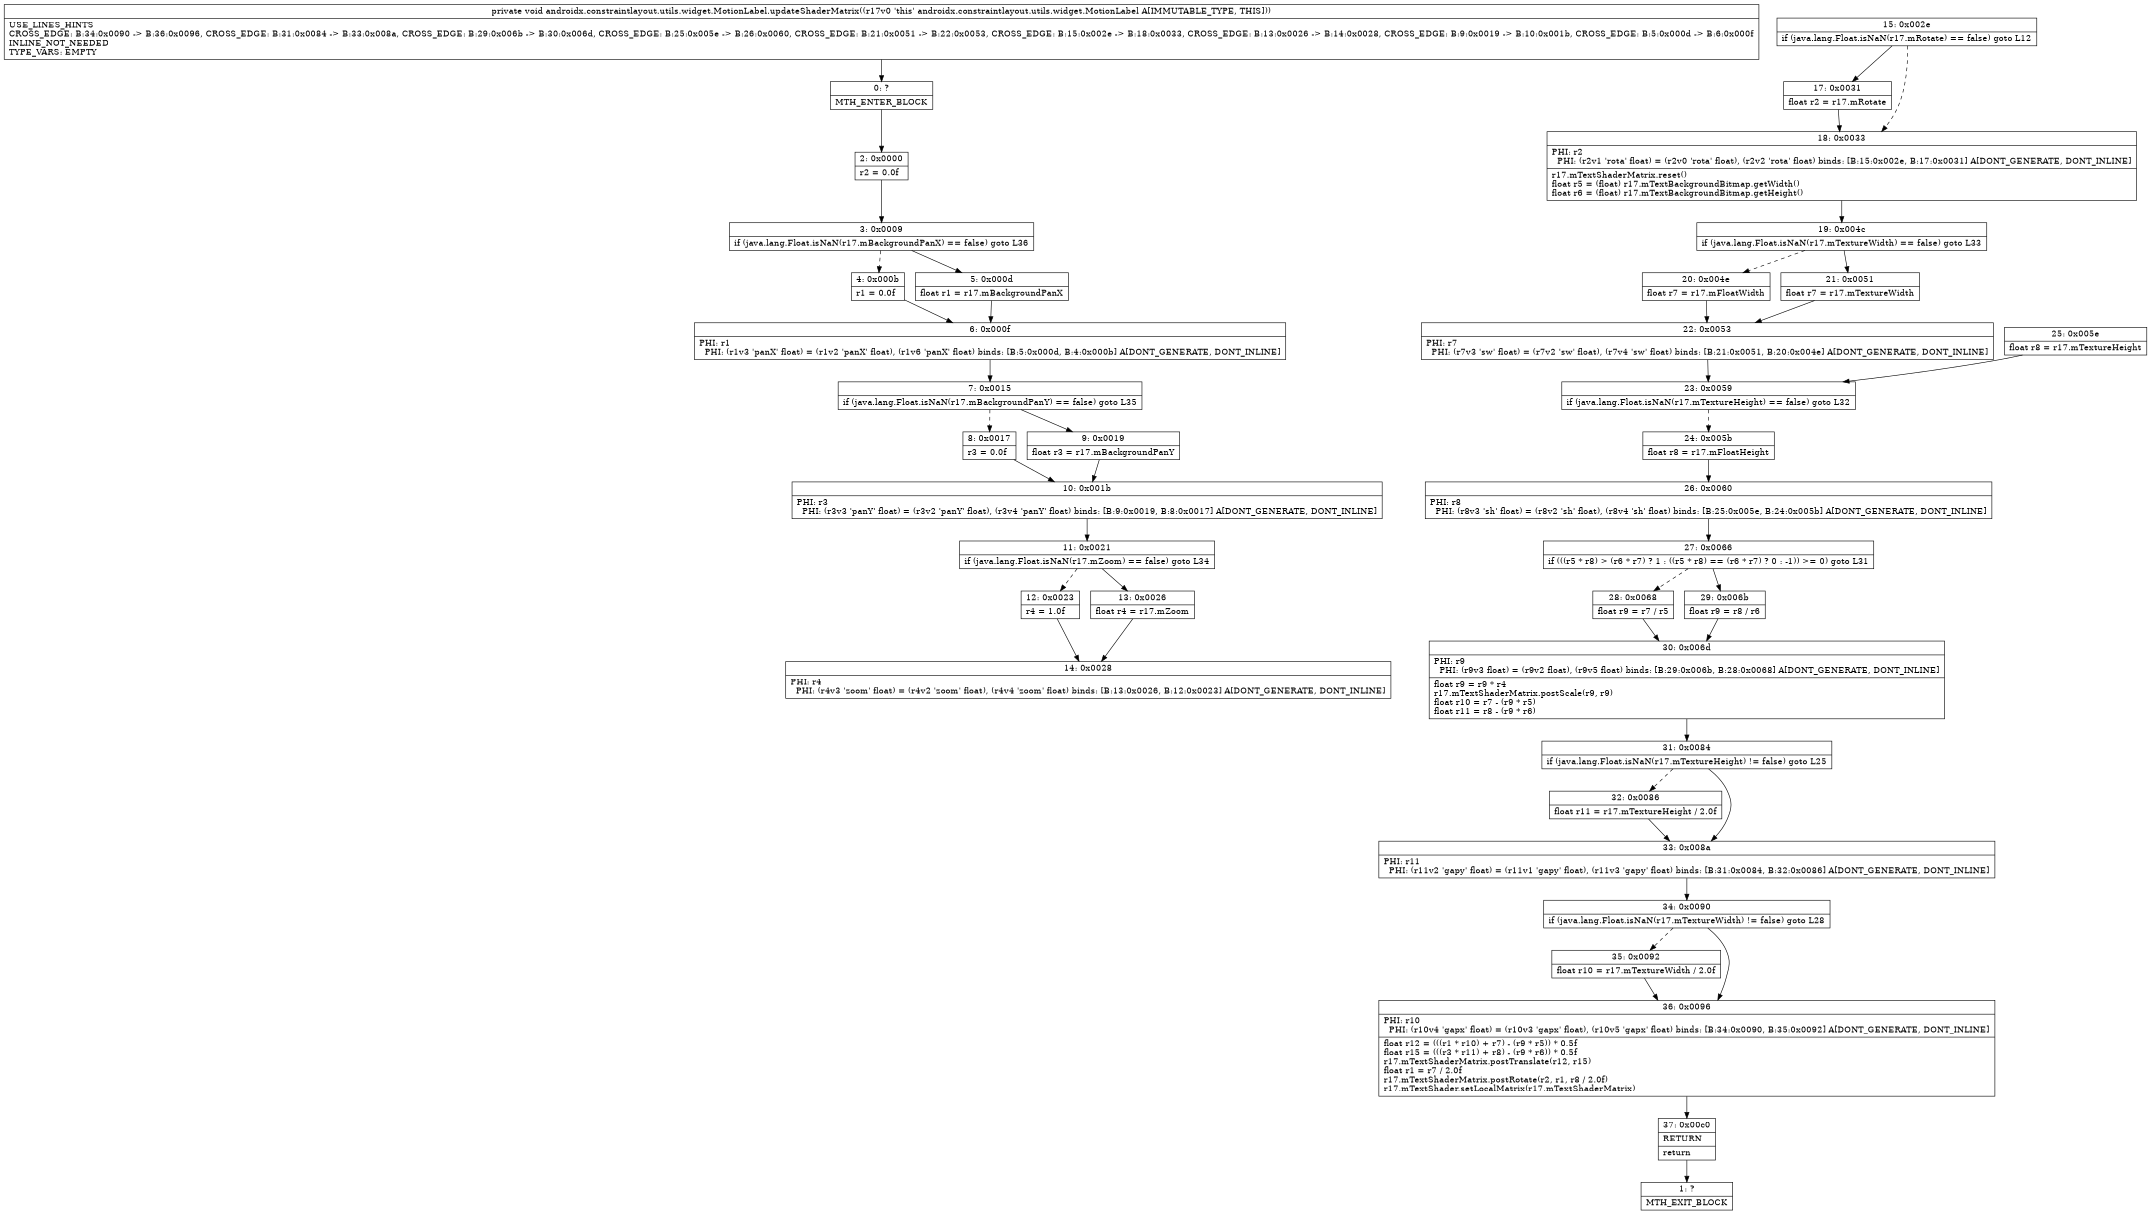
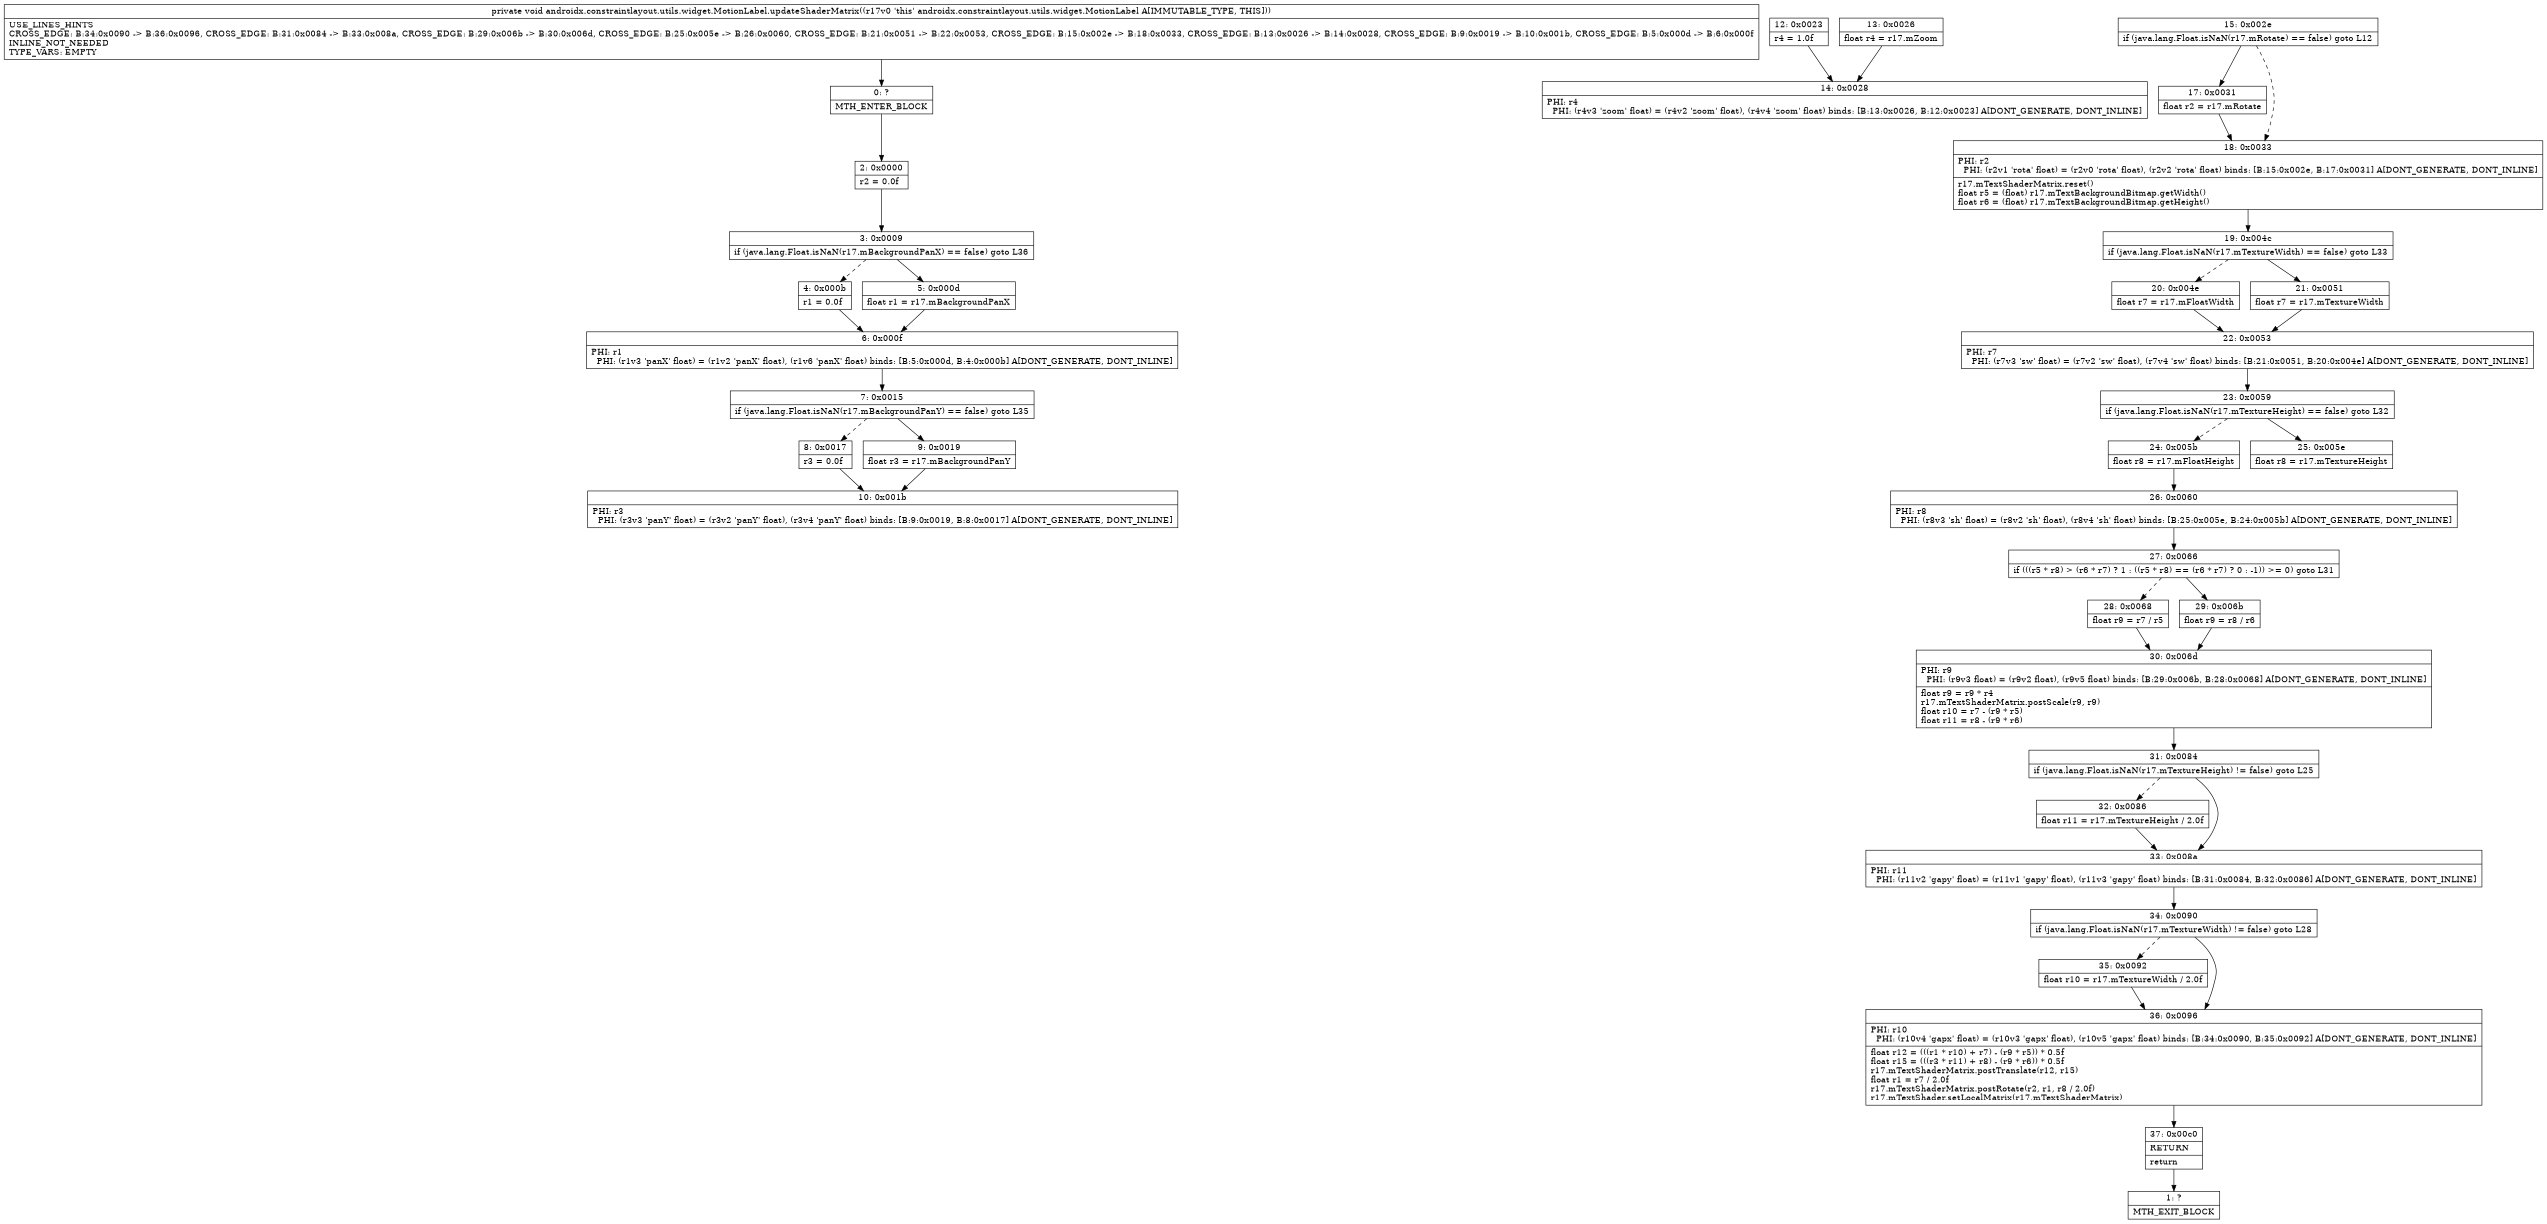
  digraph {
    node [shape=record]
    n1 [label="{0\:\ ?|MTH_ENTER_BLOCK\l}"]
    n2 [label="{2\:\ 0x0000|r2 = 0.0f\l}"]
    n3 [label="{3\:\ 0x0009|if (java.lang.Float.isNaN(r17.mBackgroundPanX) == false) goto L36\l}"]
    n4 [label="{4\:\ 0x000b|r1 = 0.0f\l}"]
    n5 [label="{5\:\ 0x000d|float r1 = r17.mBackgroundPanX\l}"]
    n6 [label="{6\:\ 0x000f|PHI: r1 \l  PHI: (r1v3 'panX' float) = (r1v2 'panX' float), (r1v6 'panX' float) binds: [B:5:0x000d, B:4:0x000b] A[DONT_GENERATE, DONT_INLINE]\l}"]
    n7 [label="{7\:\ 0x0015|if (java.lang.Float.isNaN(r17.mBackgroundPanY) == false) goto L35\l}"]
    n8 [label="{8\:\ 0x0017|r3 = 0.0f\l}"]
    n9 [label="{9\:\ 0x0019|float r3 = r17.mBackgroundPanY\l}"]
    n10 [label="{10\:\ 0x001b|PHI: r3 \l  PHI: (r3v3 'panY' float) = (r3v2 'panY' float), (r3v4 'panY' float) binds: [B:9:0x0019, B:8:0x0017] A[DONT_GENERATE, DONT_INLINE]\l}"]
-   n11 [label="{11\:\ 0x0021|if (java.lang.Float.isNaN(r17.mZoom) == false) goto L34\l}"]
    n12 [label="{12\:\ 0x0023|r4 = 1.0f\l}"]
    n13 [label="{13\:\ 0x0026|float r4 = r17.mZoom\l}"]
    n14 [label="{14\:\ 0x0028|PHI: r4 \l  PHI: (r4v3 'zoom' float) = (r4v2 'zoom' float), (r4v4 'zoom' float) binds: [B:13:0x0026, B:12:0x0023] A[DONT_GENERATE, DONT_INLINE]\l}"]
    n15 [label="{15\:\ 0x002e|if (java.lang.Float.isNaN(r17.mRotate) == false) goto L12\l}"]
    n16 [label="{17\:\ 0x0031|float r2 = r17.mRotate\l}"]
    n17 [label="{18\:\ 0x0033|PHI: r2 \l  PHI: (r2v1 'rota' float) = (r2v0 'rota' float), (r2v2 'rota' float) binds: [B:15:0x002e, B:17:0x0031] A[DONT_GENERATE, DONT_INLINE]\l|r17.mTextShaderMatrix.reset()\lfloat r5 = (float) r17.mTextBackgroundBitmap.getWidth()\lfloat r6 = (float) r17.mTextBackgroundBitmap.getHeight()\l}"]
    n18 [label="{19\:\ 0x004c|if (java.lang.Float.isNaN(r17.mTextureWidth) == false) goto L33\l}"]
    n19 [label="{20\:\ 0x004e|float r7 = r17.mFloatWidth\l}"]
    n20 [label="{21\:\ 0x0051|float r7 = r17.mTextureWidth\l}"]
    n21 [label="{22\:\ 0x0053|PHI: r7 \l  PHI: (r7v3 'sw' float) = (r7v2 'sw' float), (r7v4 'sw' float) binds: [B:21:0x0051, B:20:0x004e] A[DONT_GENERATE, DONT_INLINE]\l}"]
    n22 [label="{23\:\ 0x0059|if (java.lang.Float.isNaN(r17.mTextureHeight) == false) goto L32\l}"]
    n23 [label="{24\:\ 0x005b|float r8 = r17.mFloatHeight\l}"]
    n24 [label="{25\:\ 0x005e|float r8 = r17.mTextureHeight\l}"]
    n25 [label="{26\:\ 0x0060|PHI: r8 \l  PHI: (r8v3 'sh' float) = (r8v2 'sh' float), (r8v4 'sh' float) binds: [B:25:0x005e, B:24:0x005b] A[DONT_GENERATE, DONT_INLINE]\l}"]
    n26 [label="{27\:\ 0x0066|if (((r5 * r8) \> (r6 * r7) ? 1 : ((r5 * r8) == (r6 * r7) ? 0 : \-1)) \>= 0) goto L31\l}"]
    n27 [label="{28\:\ 0x0068|float r9 = r7 \/ r5\l}"]
    n28 [label="{29\:\ 0x006b|float r9 = r8 \/ r6\l}"]
    n29 [label="{30\:\ 0x006d|PHI: r9 \l  PHI: (r9v3 float) = (r9v2 float), (r9v5 float) binds: [B:29:0x006b, B:28:0x0068] A[DONT_GENERATE, DONT_INLINE]\l|float r9 = r9 * r4\lr17.mTextShaderMatrix.postScale(r9, r9)\lfloat r10 = r7 \- (r9 * r5)\lfloat r11 = r8 \- (r9 * r6)\l}"]
    n30 [label="{31\:\ 0x0084|if (java.lang.Float.isNaN(r17.mTextureHeight) != false) goto L25\l}"]
    n31 [label="{32\:\ 0x0086|float r11 = r17.mTextureHeight \/ 2.0f\l}"]
    n32 [label="{33\:\ 0x008a|PHI: r11 \l  PHI: (r11v2 'gapy' float) = (r11v1 'gapy' float), (r11v3 'gapy' float) binds: [B:31:0x0084, B:32:0x0086] A[DONT_GENERATE, DONT_INLINE]\l}"]
    n33 [label="{34\:\ 0x0090|if (java.lang.Float.isNaN(r17.mTextureWidth) != false) goto L28\l}"]
    n34 [label="{35\:\ 0x0092|float r10 = r17.mTextureWidth \/ 2.0f\l}"]
    n35 [label="{36\:\ 0x0096|PHI: r10 \l  PHI: (r10v4 'gapx' float) = (r10v3 'gapx' float), (r10v5 'gapx' float) binds: [B:34:0x0090, B:35:0x0092] A[DONT_GENERATE, DONT_INLINE]\l|float r12 = (((r1 * r10) + r7) \- (r9 * r5)) * 0.5f\lfloat r15 = (((r3 * r11) + r8) \- (r9 * r6)) * 0.5f\lr17.mTextShaderMatrix.postTranslate(r12, r15)\lfloat r1 = r7 \/ 2.0f\lr17.mTextShaderMatrix.postRotate(r2, r1, r8 \/ 2.0f)\lr17.mTextShader.setLocalMatrix(r17.mTextShaderMatrix)\l}"]
    n36 [label="{37\:\ 0x00c0|RETURN\l|return\l}"]
    n37 [label="{1\:\ ?|MTH_EXIT_BLOCK\l}"]
    n38 [label="{private void androidx.constraintlayout.utils.widget.MotionLabel.updateShaderMatrix((r17v0 'this' androidx.constraintlayout.utils.widget.MotionLabel A[IMMUTABLE_TYPE, THIS]))  | USE_LINES_HINTS\lCROSS_EDGE: B:34:0x0090 \-\> B:36:0x0096, CROSS_EDGE: B:31:0x0084 \-\> B:33:0x008a, CROSS_EDGE: B:29:0x006b \-\> B:30:0x006d, CROSS_EDGE: B:25:0x005e \-\> B:26:0x0060, CROSS_EDGE: B:21:0x0051 \-\> B:22:0x0053, CROSS_EDGE: B:15:0x002e \-\> B:18:0x0033, CROSS_EDGE: B:13:0x0026 \-\> B:14:0x0028, CROSS_EDGE: B:9:0x0019 \-\> B:10:0x001b, CROSS_EDGE: B:5:0x000d \-\> B:6:0x000f\lINLINE_NOT_NEEDED\lTYPE_VARS: EMPTY\l}"]
    n1 -> n2
    n2 -> n3
    n3 -> n4 [style=dashed]
    n3 -> n5
    n4 -> n6
    n5 -> n6
    n6 -> n7
    n7 -> n8 [style=dashed]
    n7 -> n9
    n8 -> n10
    n9 -> n10
-   n10 -> n11
-   n11 -> n12 [style=dashed]
-   n11 -> n13
    n12 -> n14
    n13 -> n14
    n15 -> n16
    n15 -> n17 [style=dashed]
    n16 -> n17
    n17 -> n18
    n18 -> n19 [style=dashed]
    n18 -> n20
    n19 -> n21
    n20 -> n21
    n21 -> n22
    n22 -> n23 [style=dashed]
-   n24 -> n22
+   n22 -> n24
    n23 -> n25
    n25 -> n26
    n26 -> n27 [style=dashed]
    n26 -> n28
    n27 -> n29
    n28 -> n29
    n29 -> n30
    n30 -> n31 [style=dashed]
    n30 -> n32
    n31 -> n32
    n32 -> n33
    n33 -> n34 [style=dashed]
    n33 -> n35
    n34 -> n35
    n35 -> n36
    n36 -> n37
    n38 -> n1
  }
